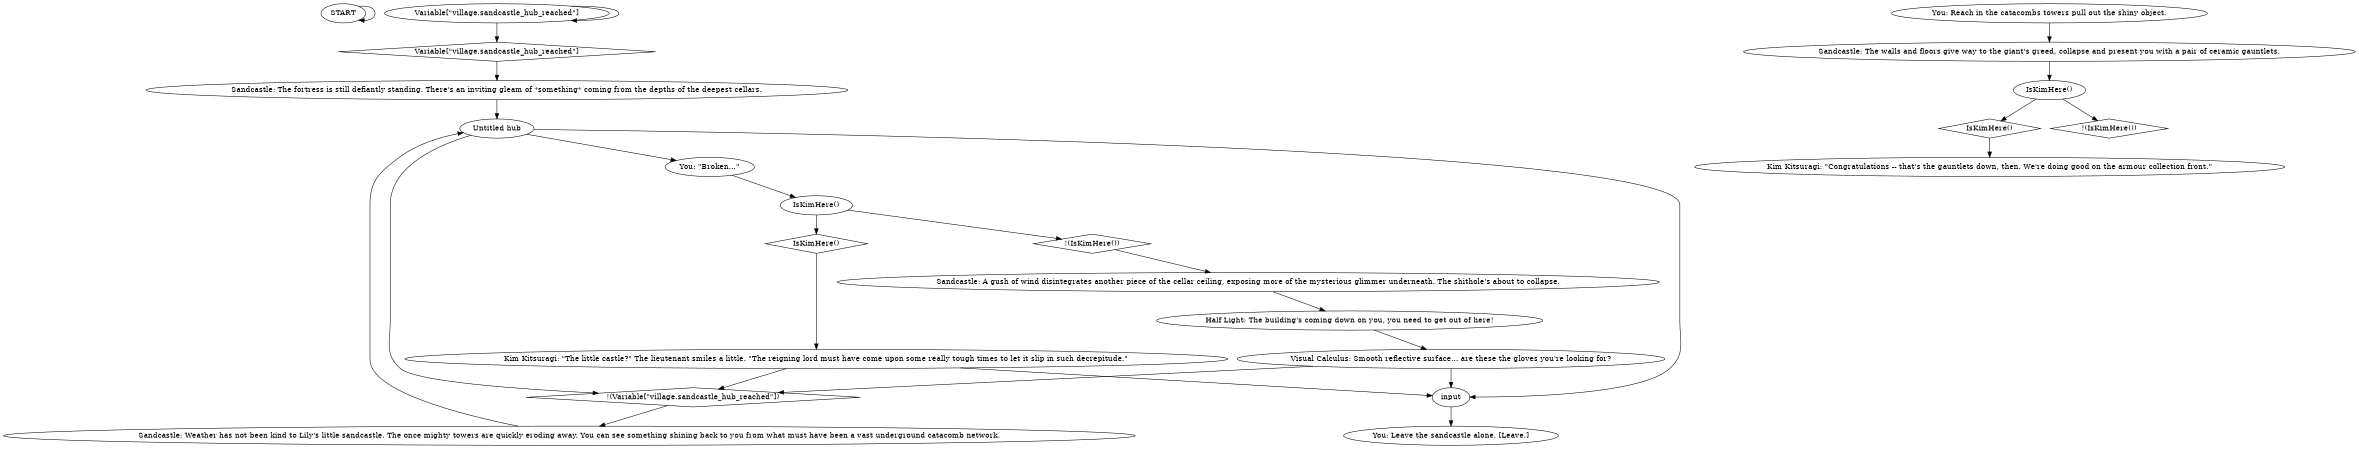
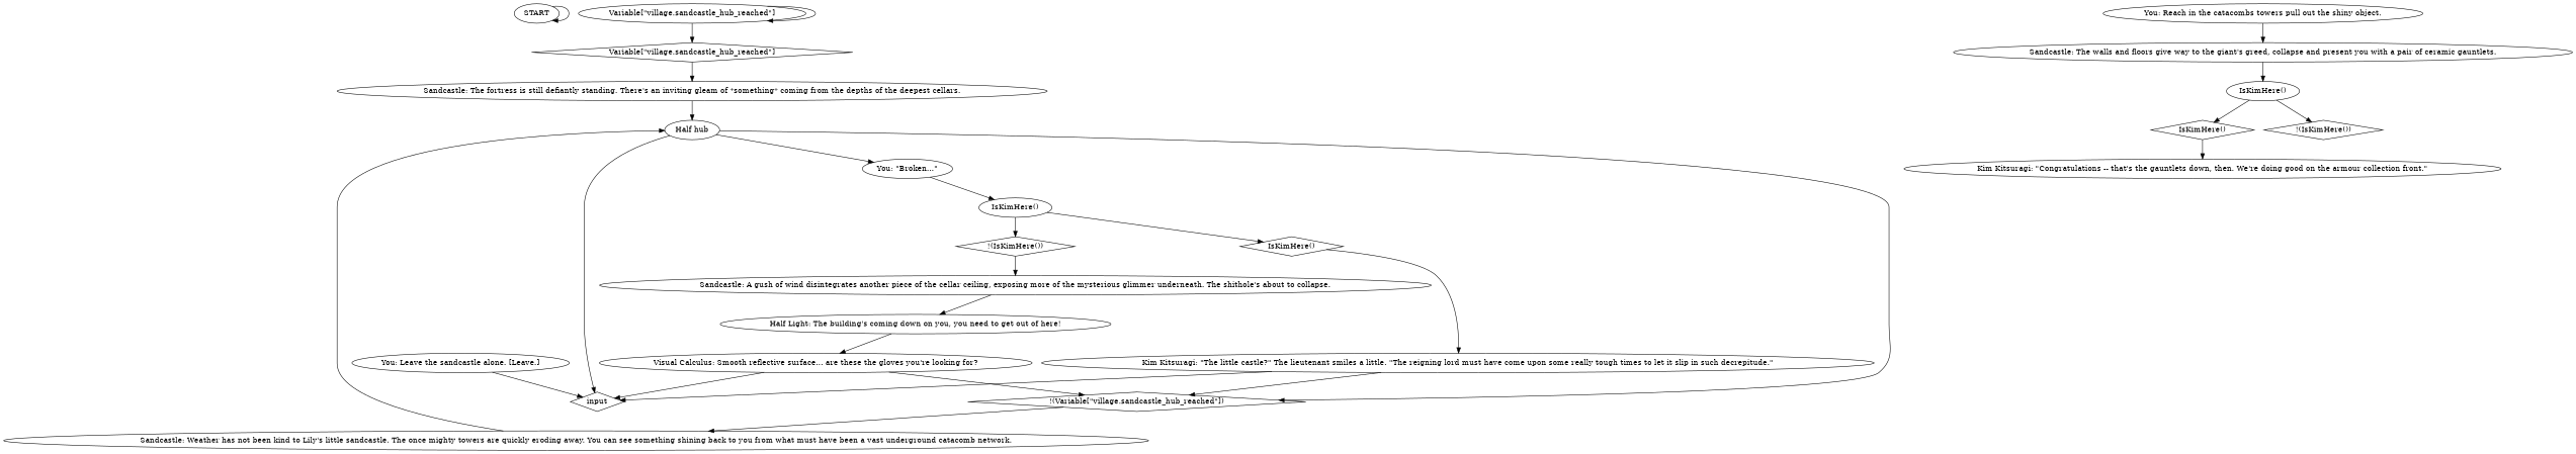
  digraph {
    n1 [label=START]
-   n2 [label=input]
+   n2 [label=input shape=diamond]
    n3 [label="You: Leave the sandcastle alone. [Leave.]"]
    n4 [label="Variable[\"village.sandcastle_hub_reached\"]"]
    n5 [label="Variable[\"village.sandcastle_hub_reached\"]" shape=diamond]
    n6 [label="Sandcastle: The fortress is still defiantly standing. There's an inviting gleam of *something* coming from the depths of the deepest cellars."]
-   n7 [label="Untitled hub"]
+   n7 [label="Half hub"]
    n8 [label="!(Variable[\"village.sandcastle_hub_reached\"])" shape=diamond]
    n9 [label="Sandcastle: Weather has not been kind to Lily's little sandcastle. The once mighty towers are quickly eroding away. You can see something shining back to you from what must have been a vast underground catacomb network."]
    n10 [label="You: Reach in the catacombs towers pull out the shiny object."]
    n11 [label="Sandcastle: The walls and floors give way to the giant's greed, collapse and present you with a pair of ceramic gauntlets."]
    n12 [label="IsKimHere()"]
    n13 [label="IsKimHere()" shape=diamond]
    n14 [label="!(IsKimHere())" shape=diamond]
    n15 [label="Kim Kitsuragi: \"Congratulations -- that's the gauntlets down, then. We're doing good on the armour collection front.\""]
    n16 [label="Sandcastle: A gush of wind disintegrates another piece of the cellar ceiling, exposing more of the mysterious glimmer underneath. The shithole's about to collapse."]
    n17 [label="Half Light: The building's coming down on you, you need to get out of here!"]
    n18 [label="Visual Calculus: Smooth reflective surface... are these the gloves you're looking for?"]
    n19 [label="Kim Kitsuragi: \"The little castle?\" The lieutenant smiles a little. \"The reigning lord must have come upon some really tough times to let it slip in such decrepitude.\""]
    n20 [label="IsKimHere()"]
    n21 [label="IsKimHere()" shape=diamond]
    n22 [label="!(IsKimHere())" shape=diamond]
    n23 [label="You: \"Broken...\""]
    n1 -> n1
-   n2 -> n3
+   n3 -> n2
    n4 -> n4
    n4 -> n5
    n5 -> n6
    n6 -> n7
    n7 -> n2
    n7 -> n8
    n7 -> n23
    n8 -> n9
    n9 -> n7
    n10 -> n11
    n11 -> n12
    n12 -> n13
    n12 -> n14
    n13 -> n15
    n16 -> n17
    n17 -> n18
    n18 -> n2
    n18 -> n8
    n19 -> n2
    n19 -> n8
    n20 -> n21
    n20 -> n22
    n21 -> n19
    n22 -> n16
    n23 -> n20
  }
